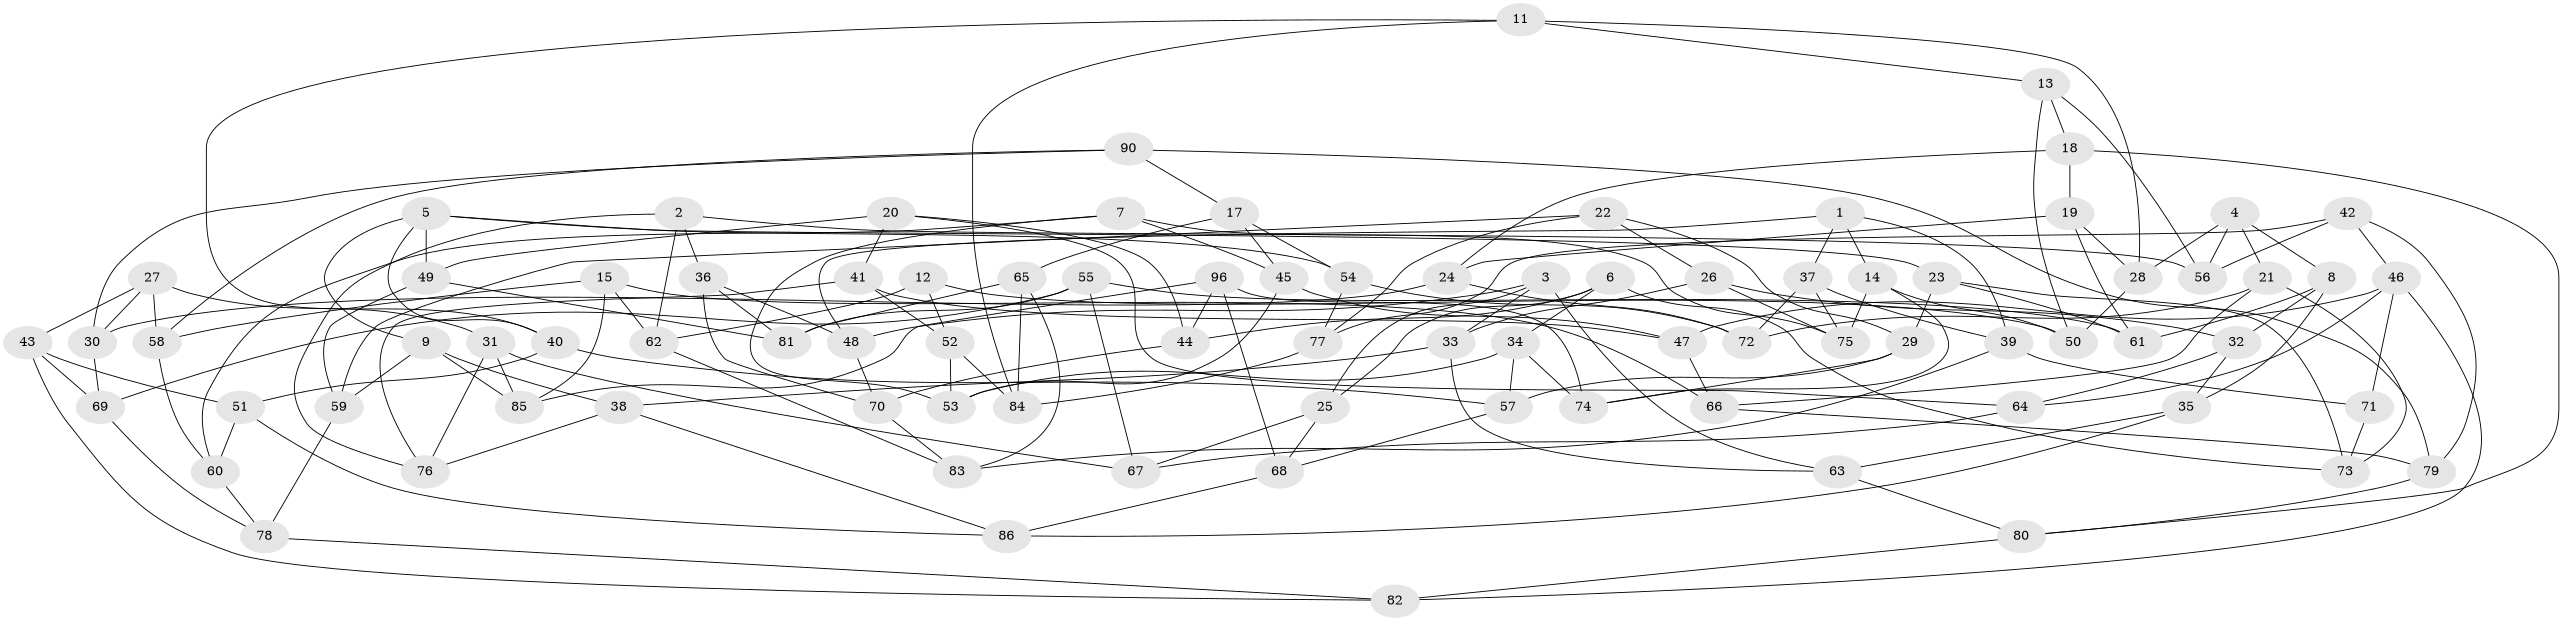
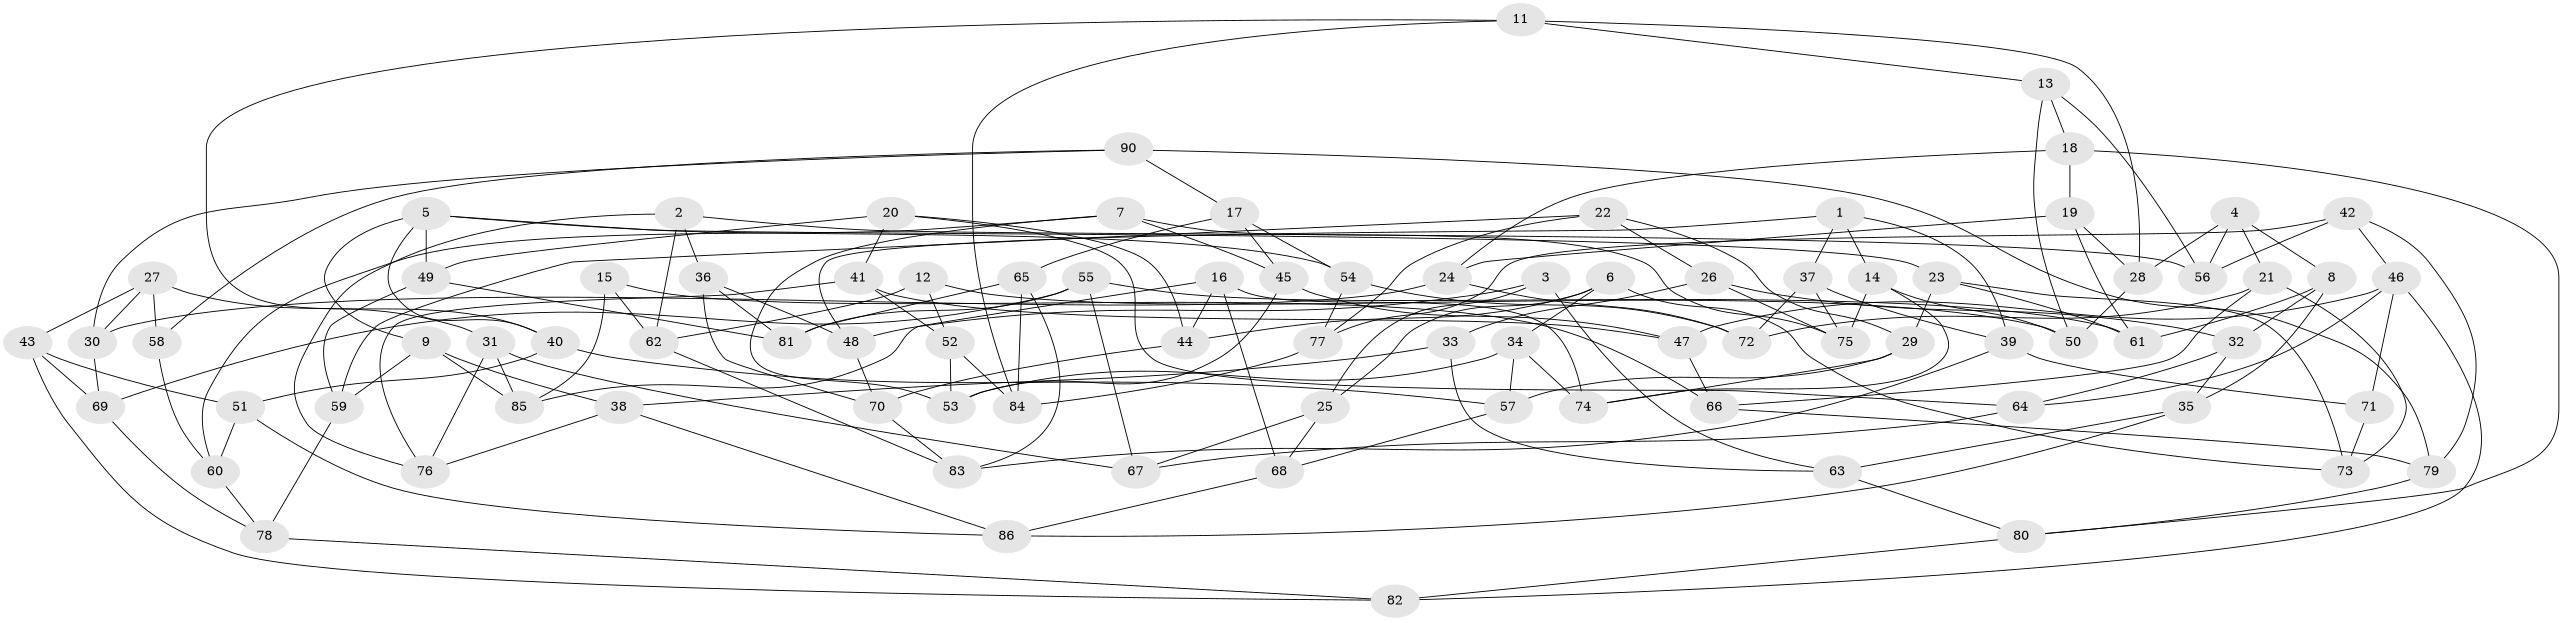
  graph {
    node [color=gray90 style=filled]
    1
    14
    37
    39
    48
    75
    50
    74
    72
    71
    83
    70
    2
    36
    56
    62
    76
    81
    3
    25
    33
    63
    68
    67
    38
    80
    4
    8
    21
    28
    32
    35
    61
    73
    66
    5
    9
    40
    49
    54
    23
    59
    85
    57
    51
    77
    6
    34
    44
    53
    7
    45
    60
    47
    78
    64
    86
    n58 [label=90]
    17
    30
    58
    79
    65
    69
    11
    13
    84
    18
    12
    52
    29
    19
    24
    15
-   16 [label=96]
+   16
    82
    20
    41
    22
    26
    27
    31
    43
    42
    46
    55
    1 -- 14
    1 -- 37
    1 -- 39
    1 -- 48
    14 -- 75
    14 -- 50
    14 -- 74
    37 -- 39
    37 -- 75
    37 -- 72
    39 -- 71
    39 -- 83
    48 -- 70
    71 -- 73
    70 -- 83
    2 -- 36
    2 -- 56
    2 -- 62
    2 -- 76
    36 -- 48
    36 -- 70
    36 -- 81
    62 -- 83
    3 -- 48
    3 -- 25
-   3 -- 33
    3 -- 63
    25 -- 68
    25 -- 67
    33 -- 63
    33 -- 38
    63 -- 80
    68 -- 86
    38 -- 76
    38 -- 86
    80 -- 82
    4 -- 56
    4 -- 8
    4 -- 21
    4 -- 28
    8 -- 32
    8 -- 35
    8 -- 61
    21 -- 72
    21 -- 73
    21 -- 66
    28 -- 50
    32 -- 35
    32 -- 64
    35 -- 63
    35 -- 86
    66 -- 79
    5 -- 9
    5 -- 40
    5 -- 49
    5 -- 54
    5 -- 23
    9 -- 38
    9 -- 59
    9 -- 85
    40 -- 57
    40 -- 51
    49 -- 81
    49 -- 59
    54 -- 72
    54 -- 77
    23 -- 61
    23 -- 73
    23 -- 29
    59 -- 78
    57 -- 68
    51 -- 60
    51 -- 86
    77 -- 84
    6 -- 25
    6 -- 73
    6 -- 34
    6 -- 44
    34 -- 74
    34 -- 57
    34 -- 53
    44 -- 70
    7 -- 75
    7 -- 53
    7 -- 45
    7 -- 60
    45 -- 53
    45 -- 47
    60 -- 78
    47 -- 66
    78 -- 82
    64 -- 67
    n58 -- 17
    n58 -- 30
    n58 -- 58
    n58 -- 79
    17 -- 54
    17 -- 45
    17 -- 65
    30 -- 69
    58 -- 60
    79 -- 80
    65 -- 83
    65 -- 81
    65 -- 84
    69 -- 78
    11 -- 28
    11 -- 40
    11 -- 13
    11 -- 84
    13 -- 50
    13 -- 56
    13 -- 18
    18 -- 80
    18 -- 19
    18 -- 24
    12 -- 50
    12 -- 62
    12 -- 52
    52 -- 53
    52 -- 84
    29 -- 74
    29 -- 57
    19 -- 28
    19 -- 61
    19 -- 24
    24 -- 72
    24 -- 30
    15 -- 62
    15 -- 66
    15 -- 85
-   15 -- 58
    16 -- 74
    16 -- 68
    16 -- 85
    16 -- 44
    20 -- 49
    20 -- 44
    20 -- 64
    20 -- 41
    41 -- 76
    41 -- 47
    41 -- 52
    22 -- 59
    22 -- 77
    22 -- 29
    22 -- 26
    26 -- 75
    26 -- 33
    26 -- 32
    27 -- 30
    27 -- 58
    27 -- 31
    27 -- 43
    31 -- 76
    31 -- 67
    31 -- 85
    43 -- 51
    43 -- 69
    43 -- 82
    42 -- 56
    42 -- 77
    42 -- 79
    42 -- 46
    46 -- 71
    46 -- 47
    46 -- 64
    46 -- 82
    55 -- 81
    55 -- 67
    55 -- 61
    55 -- 69
  }
